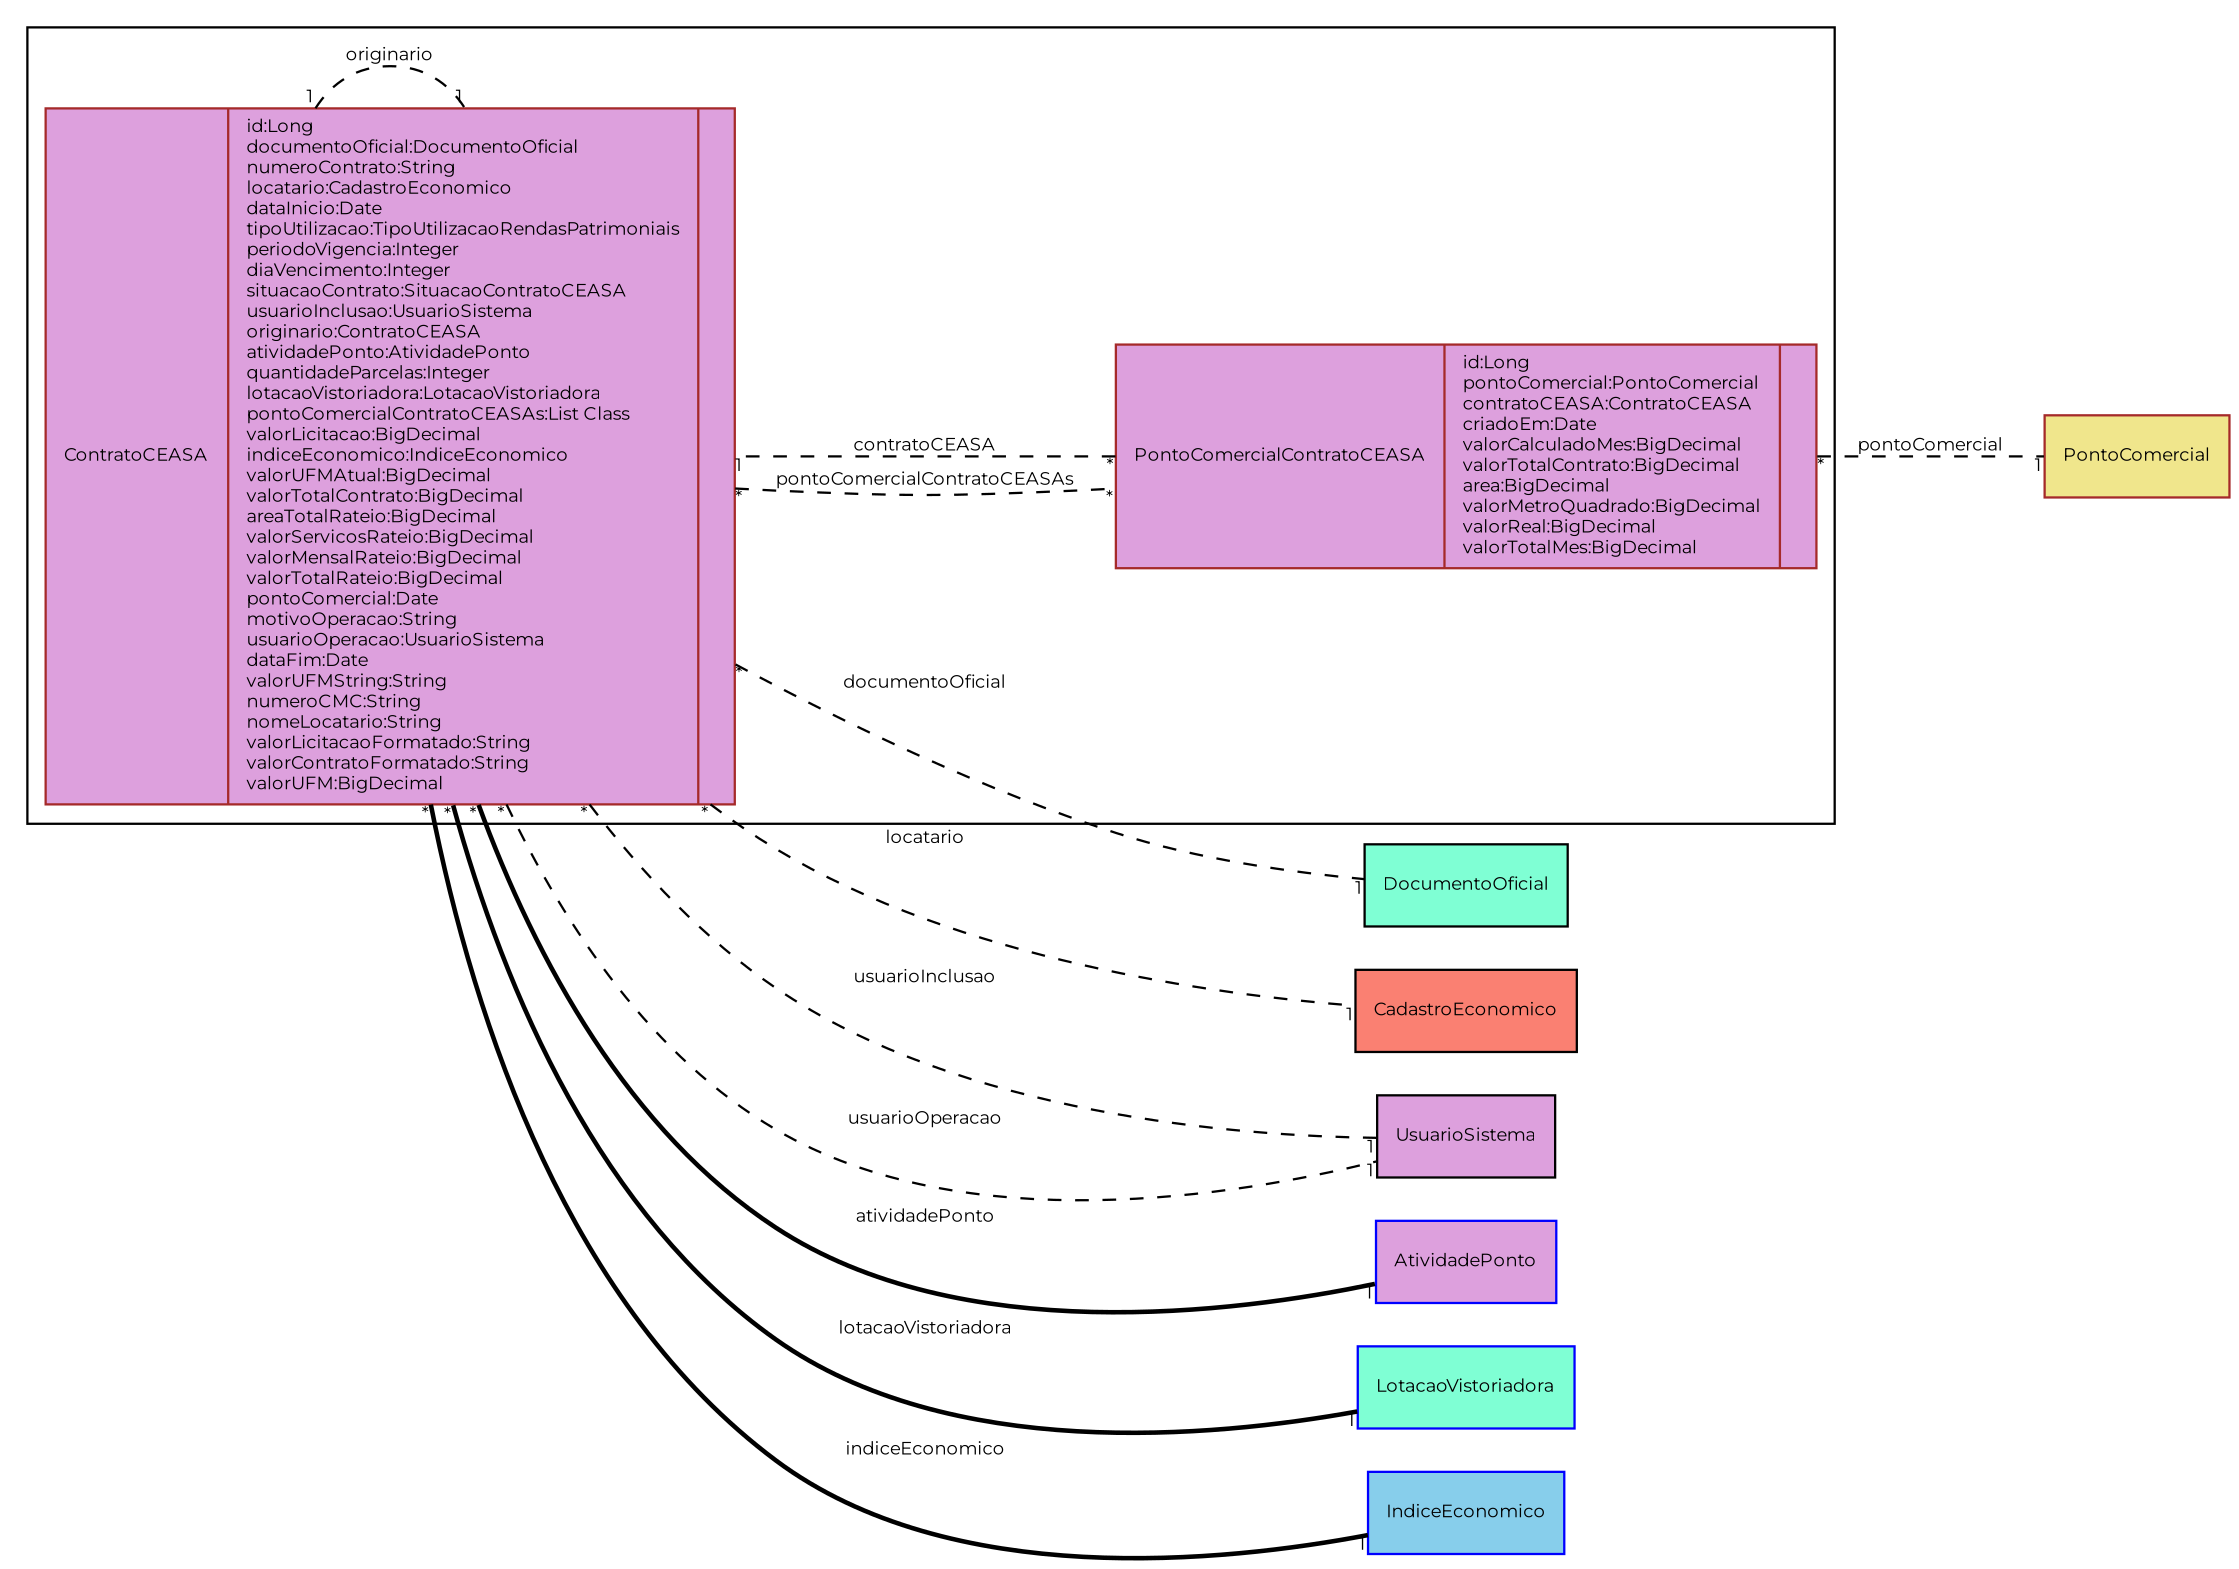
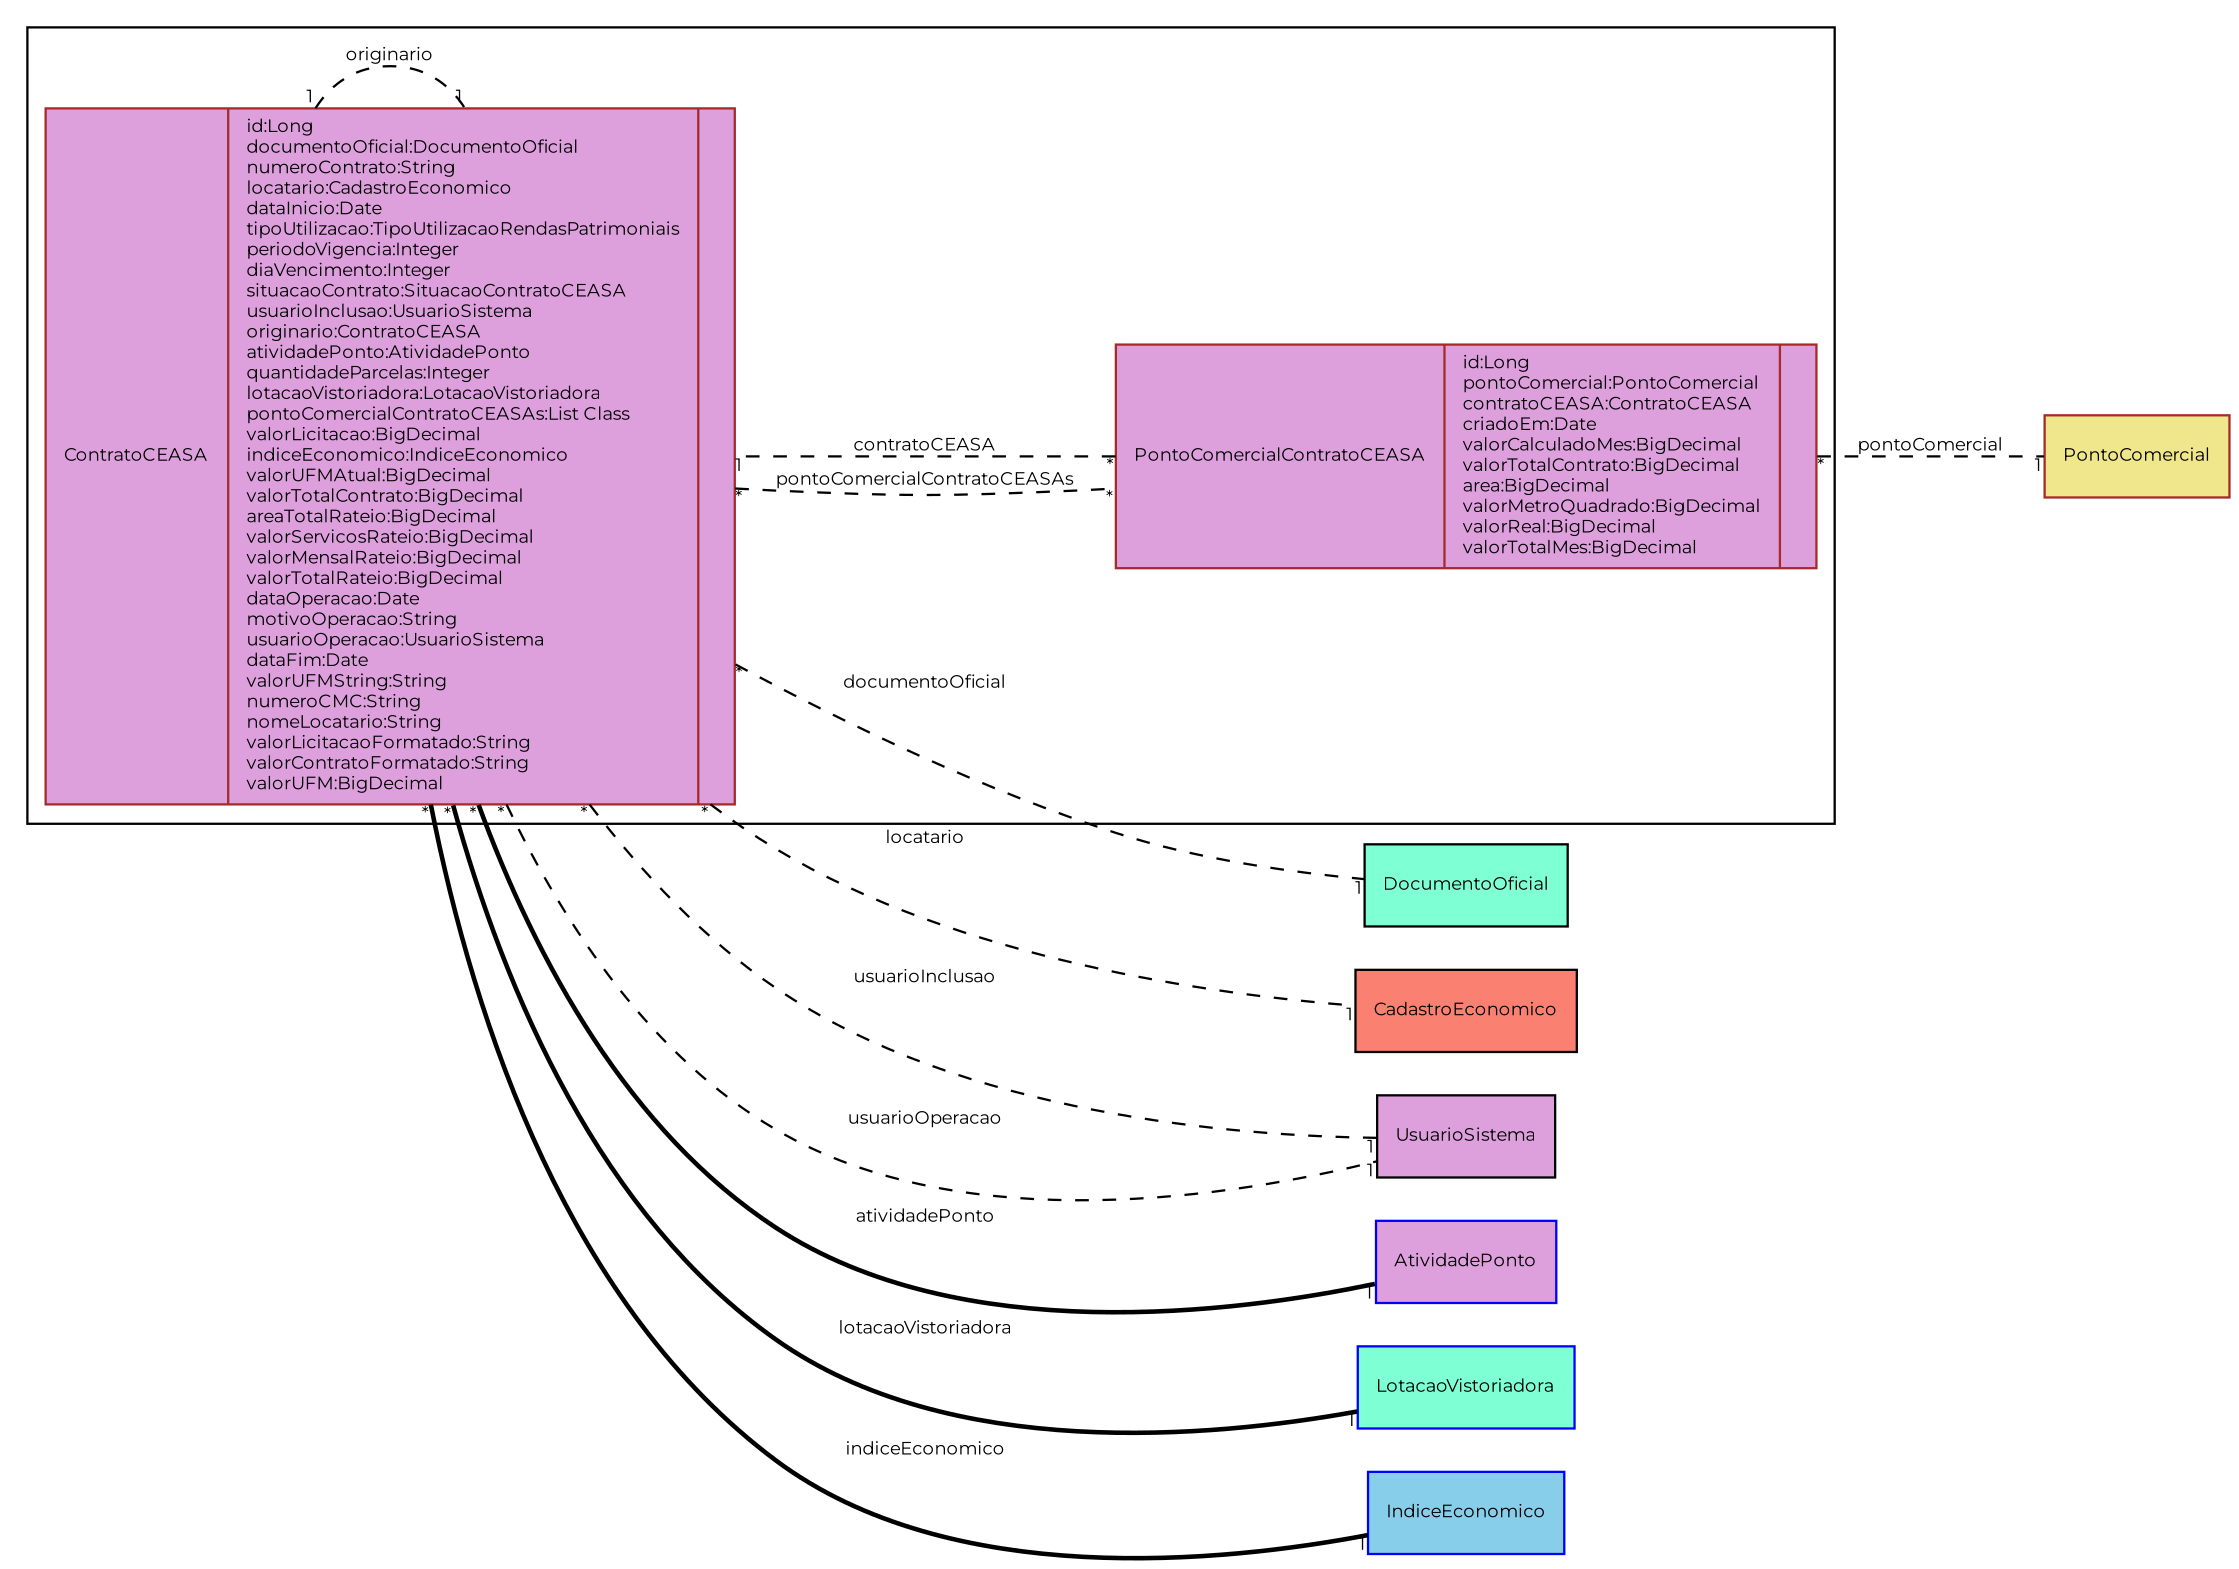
  digraph {
    fontname=Montserrat
    fontsize=8
    rankdir=LR
    node [color=brown fillcolor=plum fontname=Montserrat fontsize=8 shape=record style=filled]
    edge [arrowhead=none fontname=Montserrat fontsize=8 headlabel=1 style=dashed taillabel="*"]
-   n1 [label="{ContratoCEASA|id:Long\ldocumentoOficial:DocumentoOficial\lnumeroContrato:String\llocatario:CadastroEconomico\ldataInicio:Date\ltipoUtilizacao:TipoUtilizacaoRendasPatrimoniais\lperiodoVigencia:Integer\ldiaVencimento:Integer\lsituacaoContrato:SituacaoContratoCEASA\lusuarioInclusao:UsuarioSistema\loriginario:ContratoCEASA\latividadePonto:AtividadePonto\lquantidadeParcelas:Integer\llotacaoVistoriadora:LotacaoVistoriadora\lpontoComercialContratoCEASAs:List Class\lvalorLicitacao:BigDecimal\lindiceEconomico:IndiceEconomico\lvalorUFMAtual:BigDecimal\lvalorTotalContrato:BigDecimal\lareaTotalRateio:BigDecimal\lvalorServicosRateio:BigDecimal\lvalorMensalRateio:BigDecimal\lvalorTotalRateio:BigDecimal\lpontoComercial:Date\lmotivoOperacao:String\lusuarioOperacao:UsuarioSistema\ldataFim:Date\lvalorUFMString:String\lnumeroCMC:String\lnomeLocatario:String\lvalorLicitacaoFormatado:String\lvalorContratoFormatado:String\lvalorUFM:BigDecimal\l|\l}"]
+   n1 [label="{ContratoCEASA|id:Long\ldocumentoOficial:DocumentoOficial\lnumeroContrato:String\llocatario:CadastroEconomico\ldataInicio:Date\ltipoUtilizacao:TipoUtilizacaoRendasPatrimoniais\lperiodoVigencia:Integer\ldiaVencimento:Integer\lsituacaoContrato:SituacaoContratoCEASA\lusuarioInclusao:UsuarioSistema\loriginario:ContratoCEASA\latividadePonto:AtividadePonto\lquantidadeParcelas:Integer\llotacaoVistoriadora:LotacaoVistoriadora\lpontoComercialContratoCEASAs:List Class\lvalorLicitacao:BigDecimal\lindiceEconomico:IndiceEconomico\lvalorUFMAtual:BigDecimal\lvalorTotalContrato:BigDecimal\lareaTotalRateio:BigDecimal\lvalorServicosRateio:BigDecimal\lvalorMensalRateio:BigDecimal\lvalorTotalRateio:BigDecimal\ldataOperacao:Date\lmotivoOperacao:String\lusuarioOperacao:UsuarioSistema\ldataFim:Date\lvalorUFMString:String\lnumeroCMC:String\lnomeLocatario:String\lvalorLicitacaoFormatado:String\lvalorContratoFormatado:String\lvalorUFM:BigDecimal\l|\l}"]
    n2 [label="{PontoComercialContratoCEASA|id:Long\lpontoComercial:PontoComercial\lcontratoCEASA:ContratoCEASA\lcriadoEm:Date\lvalorCalculadoMes:BigDecimal\lvalorTotalContrato:BigDecimal\larea:BigDecimal\lvalorMetroQuadrado:BigDecimal\lvalorReal:BigDecimal\lvalorTotalMes:BigDecimal\l|\l}"]
    DocumentoOficial [color=black fillcolor=aquamarine]
    CadastroEconomico [color=black fillcolor=salmon]
    UsuarioSistema [color=black]
    AtividadePonto [color=blue]
    LotacaoVistoriadora [color=blue fillcolor=aquamarine]
    IndiceEconomico [color=blue fillcolor=skyblue]
    PontoComercial [fillcolor=khaki]
    subgraph cluster_1 {
      n1
      n2
    }
    n1 -> n1 [label=originario taillabel=1]
    n1 -> n2 [headlabel="*" label=pontoComercialContratoCEASAs]
    n1 -> DocumentoOficial [label=documentoOficial]
    n1 -> CadastroEconomico [label=locatario]
    n1 -> UsuarioSistema [label=usuarioInclusao]
    n1 -> UsuarioSistema [label=usuarioOperacao]
    n1 -> AtividadePonto [label=atividadePonto style=bold]
    n1 -> LotacaoVistoriadora [label=lotacaoVistoriadora style=bold]
    n1 -> IndiceEconomico [label=indiceEconomico style=bold]
    n2 -> n1 [label=contratoCEASA]
    n2 -> PontoComercial [label=pontoComercial]
  }
